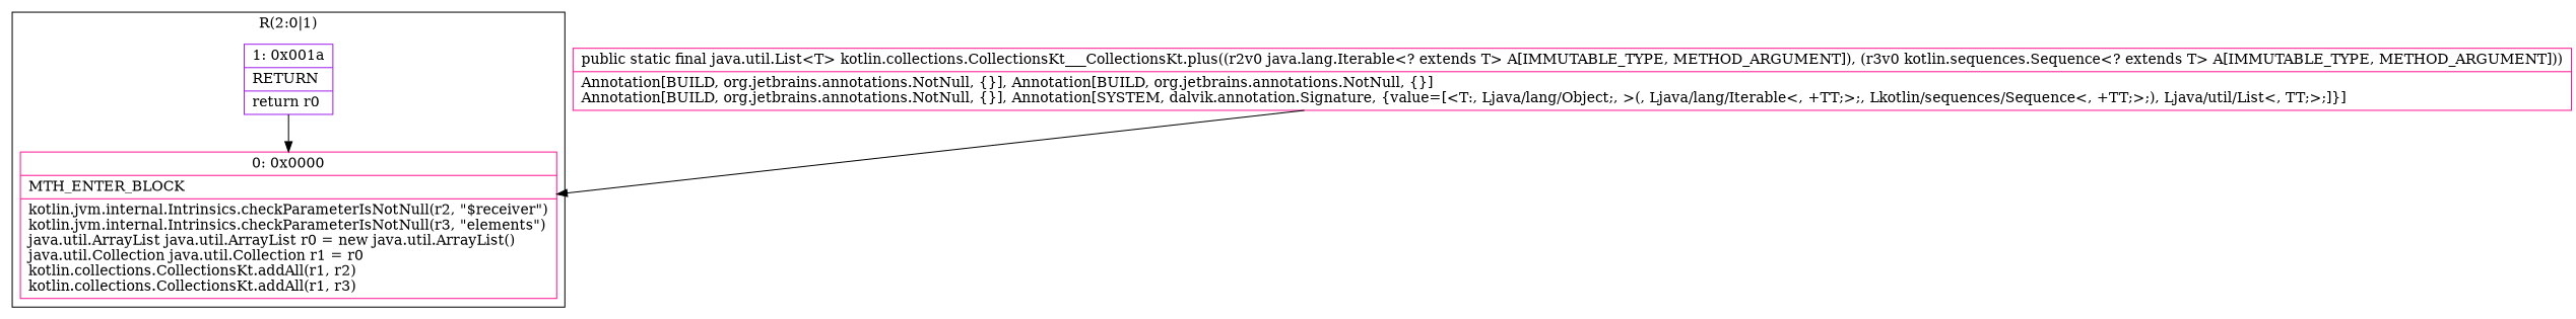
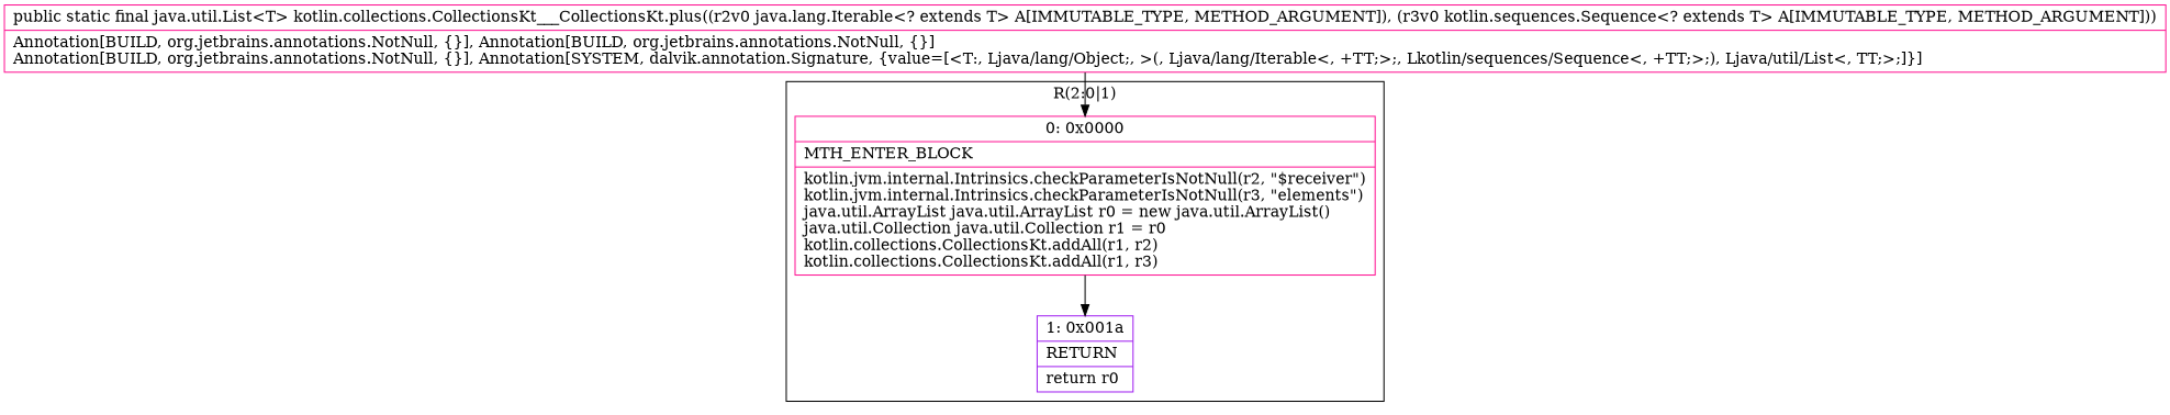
  digraph {
    node [color=deeppink shape=record]
    n1 [label="{0\:\ 0x0000|MTH_ENTER_BLOCK\l|kotlin.jvm.internal.Intrinsics.checkParameterIsNotNull(r2, \"$receiver\")\lkotlin.jvm.internal.Intrinsics.checkParameterIsNotNull(r3, \"elements\")\ljava.util.ArrayList java.util.ArrayList r0 = new java.util.ArrayList()\ljava.util.Collection java.util.Collection r1 = r0\lkotlin.collections.CollectionsKt.addAll(r1, r2)\lkotlin.collections.CollectionsKt.addAll(r1, r3)\l}"]
    n2 [color=purple label="{1\:\ 0x001a|RETURN\l|return r0\l}"]
    n3 [label="{public static final java.util.List\<T\> kotlin.collections.CollectionsKt___CollectionsKt.plus((r2v0 java.lang.Iterable\<? extends T\> A[IMMUTABLE_TYPE, METHOD_ARGUMENT]), (r3v0 kotlin.sequences.Sequence\<? extends T\> A[IMMUTABLE_TYPE, METHOD_ARGUMENT]))  | Annotation[BUILD, org.jetbrains.annotations.NotNull, \{\}], Annotation[BUILD, org.jetbrains.annotations.NotNull, \{\}]\lAnnotation[BUILD, org.jetbrains.annotations.NotNull, \{\}], Annotation[SYSTEM, dalvik.annotation.Signature, \{value=[\<T:, Ljava\/lang\/Object;, \>(, Ljava\/lang\/Iterable\<, +TT;\>;, Lkotlin\/sequences\/Sequence\<, +TT;\>;), Ljava\/util\/List\<, TT;\>;]\}]\l}"]
    subgraph cluster_1 {
      label="R(2:0|1)"
      n1
      n2
    }
-   n2 -> n1
+   n1 -> n2
    n3 -> n1
  }
